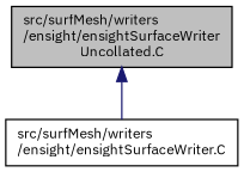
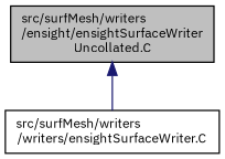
  digraph {
    fontname="IBM Plex Sans"
    node [color=black fontname="IBM Plex Sans" fontsize=10 shape=record]
    n1 [fillcolor=grey75 fontcolor=black height=0.2 label="src/surfMesh/writers\l/ensight/ensightSurfaceWriter\lUncollated.C" style=filled width=0.4]
-   n2 [height=0.2 label="src/surfMesh/writers\l/ensight/ensightSurfaceWriter.C" width=0.4]
+   n2 [height=0.2 label="src/surfMesh/writers\l/writers/ensightSurfaceWriter.C" width=0.4]
    n1 -> n2 [color=midnightblue dir=back fontname="IBM Plex Sans" fontsize=10 labelfontname=Helvetica labelfontsize=10 style=solid]
  }
